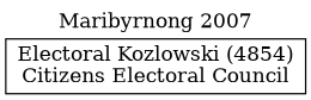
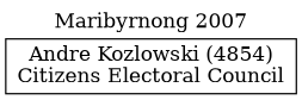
  digraph {
    label="Maribyrnong 2007"
    labelloc=t
    mclimit=10
-   n1 [label="Electoral Kozlowski (4854)\nCitizens Electoral Council" shape=box]
+   n1 [label="Andre Kozlowski (4854)\nCitizens Electoral Council" shape=box]
  }
